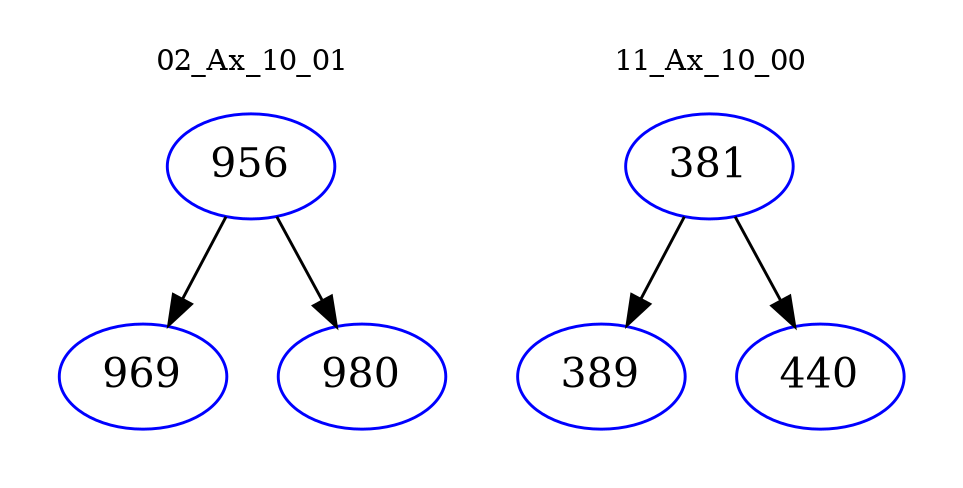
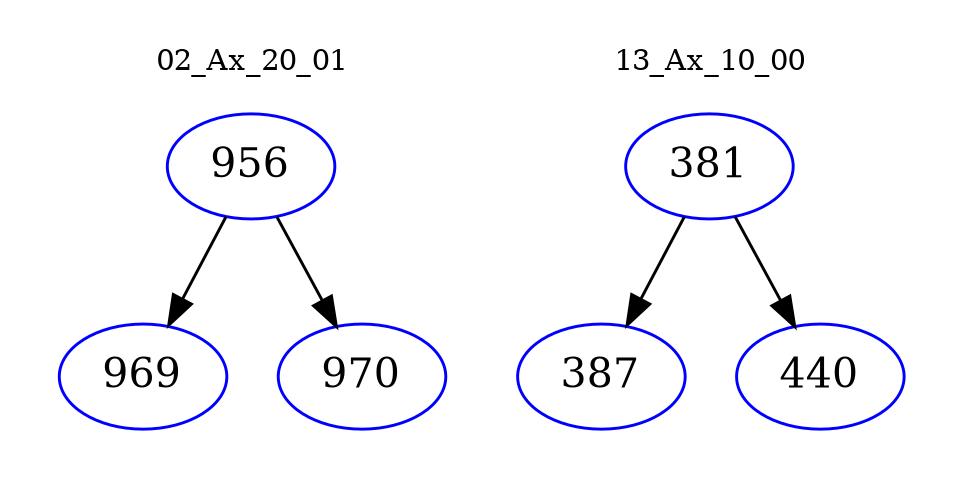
  digraph {
    node [color=blue]
    edge [color=black]
    n1 [label=956]
    n2 [label=969]
-   n3 [label=980]
+   n3 [label=970]
    n4 [label=381]
-   n5 [label=389]
+   n5 [label=387]
    n6 [label=440]
    subgraph cluster_1 {
      color=white
      fontsize=10
-     label="02_Ax_10_01"
+     label="02_Ax_20_01"
      n1
      n2
      n3
    }
    subgraph cluster_2 {
      color=white
      fontsize=10
-     label="11_Ax_10_00"
+     label="13_Ax_10_00"
      n4
      n5
      n6
    }
    n1 -> n2
    n1 -> n3
    n4 -> n5
    n4 -> n6
  }
